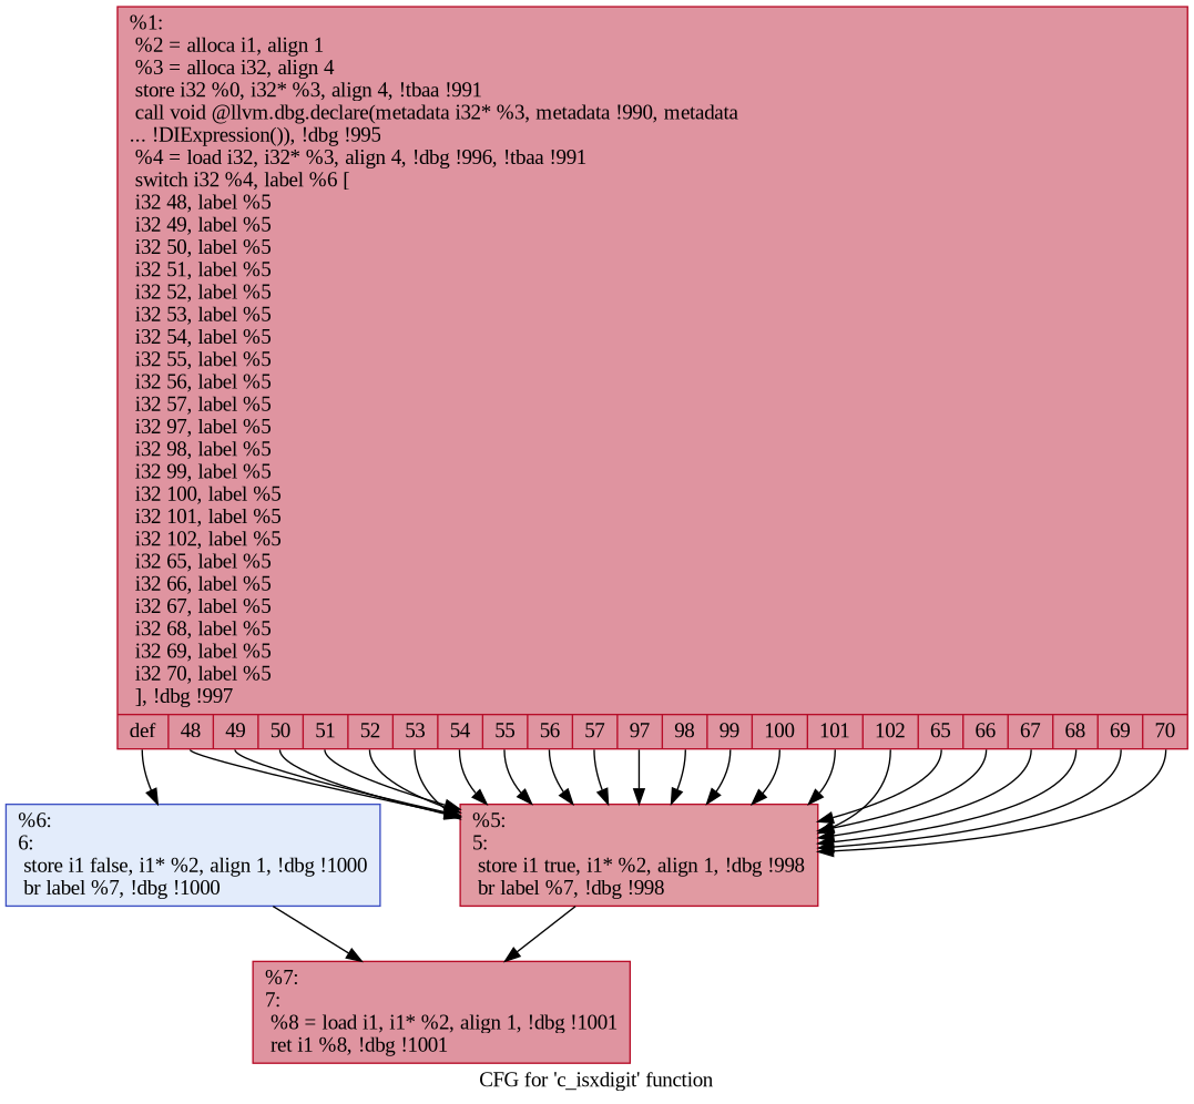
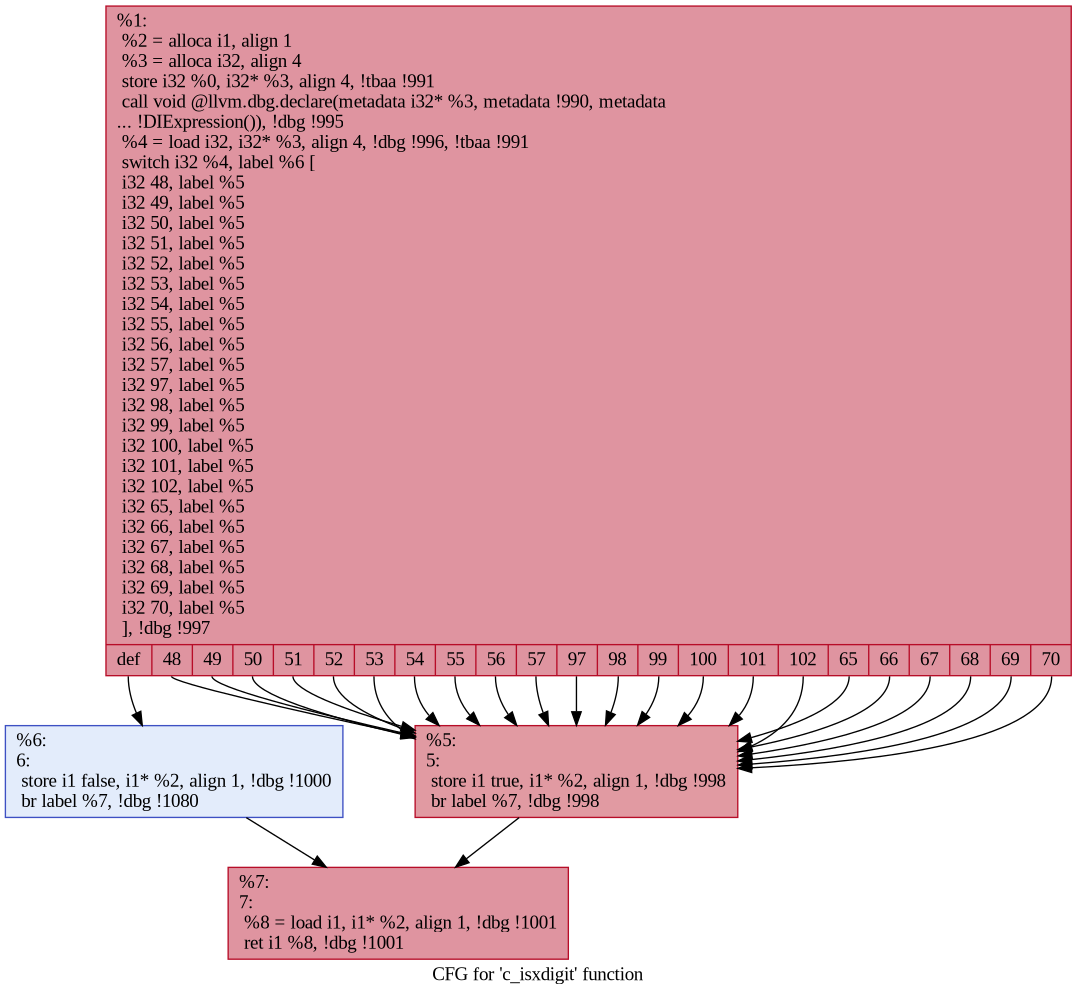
  digraph {
    label="CFG for 'c_isxdigit' function"
    fontname="Liberation Serif"
    node [color="#b70d28ff" fillcolor="#b70d2870" shape=record style=filled fontname="Liberation Serif"]
    edge [fontname="Liberation Serif"]
    n1 [label="{%1:\l  %2 = alloca i1, align 1\l  %3 = alloca i32, align 4\l  store i32 %0, i32* %3, align 4, !tbaa !991\l  call void @llvm.dbg.declare(metadata i32* %3, metadata !990, metadata\l... !DIExpression()), !dbg !995\l  %4 = load i32, i32* %3, align 4, !dbg !996, !tbaa !991\l  switch i32 %4, label %6 [\l    i32 48, label %5\l    i32 49, label %5\l    i32 50, label %5\l    i32 51, label %5\l    i32 52, label %5\l    i32 53, label %5\l    i32 54, label %5\l    i32 55, label %5\l    i32 56, label %5\l    i32 57, label %5\l    i32 97, label %5\l    i32 98, label %5\l    i32 99, label %5\l    i32 100, label %5\l    i32 101, label %5\l    i32 102, label %5\l    i32 65, label %5\l    i32 66, label %5\l    i32 67, label %5\l    i32 68, label %5\l    i32 69, label %5\l    i32 70, label %5\l  ], !dbg !997\l|{<s0>def|<s1>48|<s2>49|<s3>50|<s4>51|<s5>52|<s6>53|<s7>54|<s8>55|<s9>56|<s10>57|<s11>97|<s12>98|<s13>99|<s14>100|<s15>101|<s16>102|<s17>65|<s18>66|<s19>67|<s20>68|<s21>69|<s22>70}}"]
-   n2 [color="#3d50c3ff" fillcolor="#bfd3f670" label="{%6:\l6:                                                \l  store i1 false, i1* %2, align 1, !dbg !1000\l  br label %7, !dbg !1000\l}"]
+   n2 [color="#3d50c3ff" fillcolor="#bfd3f670" label="{%6:\l6:                                                \l  store i1 false, i1* %2, align 1, !dbg !1000\l  br label %7, !dbg !1080\l}"]
    n3 [fillcolor="#bb1b2c70" label="{%5:\l5:                                                \l  store i1 true, i1* %2, align 1, !dbg !998\l  br label %7, !dbg !998\l}"]
    n4 [label="{%7:\l7:                                                \l  %8 = load i1, i1* %2, align 1, !dbg !1001\l  ret i1 %8, !dbg !1001\l}"]
    n1 -> n2 [tailport=s0]
    n1 -> n3 [tailport=s1]
    n1 -> n3 [tailport=s2]
    n1 -> n3 [tailport=s3]
    n1 -> n3 [tailport=s4]
    n1 -> n3 [tailport=s5]
    n1 -> n3 [tailport=s6]
    n1 -> n3 [tailport=s7]
    n1 -> n3 [tailport=s8]
    n1 -> n3 [tailport=s9]
    n1 -> n3 [tailport=s10]
    n1 -> n3 [tailport=s11]
    n1 -> n3 [tailport=s12]
    n1 -> n3 [tailport=s13]
    n1 -> n3 [tailport=s14]
    n1 -> n3 [tailport=s15]
    n1 -> n3 [tailport=s16]
    n1 -> n3 [tailport=s17]
    n1 -> n3 [tailport=s18]
    n1 -> n3 [tailport=s19]
    n1 -> n3 [tailport=s20]
    n1 -> n3 [tailport=s21]
    n1 -> n3 [tailport=s22]
    n2 -> n4
    n3 -> n4
  }
